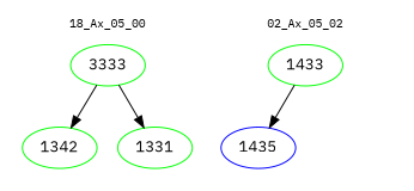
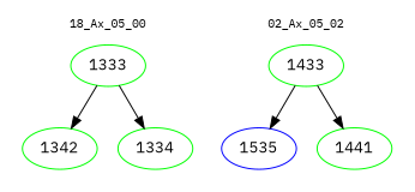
  digraph {
    fontname="IBM Plex Mono"
    node [color=green fontname="IBM Plex Mono"]
    edge [color=black fontname="IBM Plex Mono"]
-   n1 [label=3333]
+   n1 [label=1333]
    n2 [label=1342]
-   n3 [label=1331]
+   n3 [label=1334]
    n4 [label=1433]
-   n5 [color=blue label=1435]
+   n5 [color=blue label=1535]
+   n6 [label=1441]
    subgraph cluster_1 {
      color=white
      fontsize=10
      label="18_Ax_05_00"
      n1
      n2
      n3
    }
    subgraph cluster_2 {
      color=white
      fontsize=10
      label="02_Ax_05_02"
      n4
      n5
+     n6
    }
    n1 -> n2
    n1 -> n3
    n4 -> n5
+   n4 -> n6
  }
